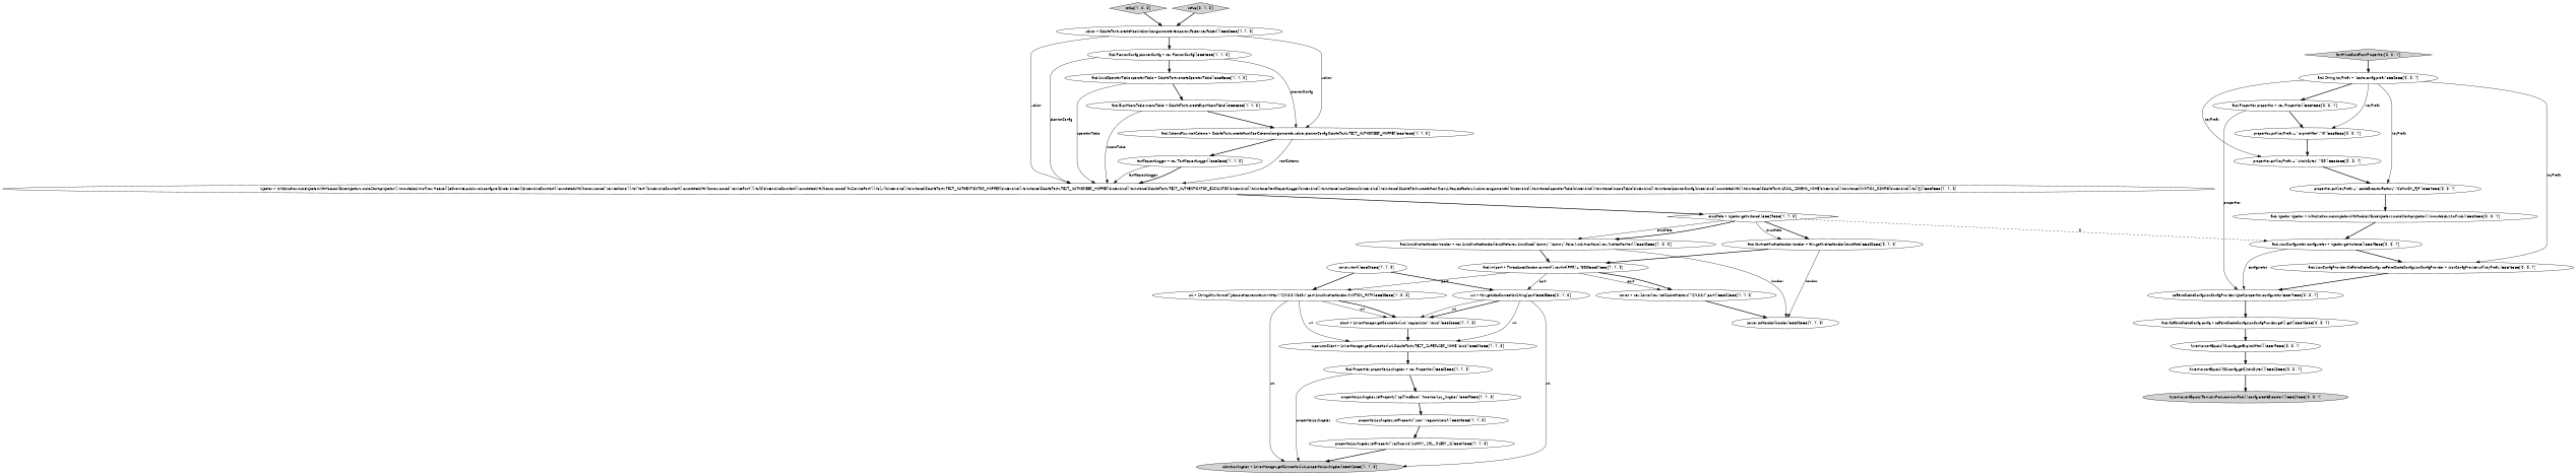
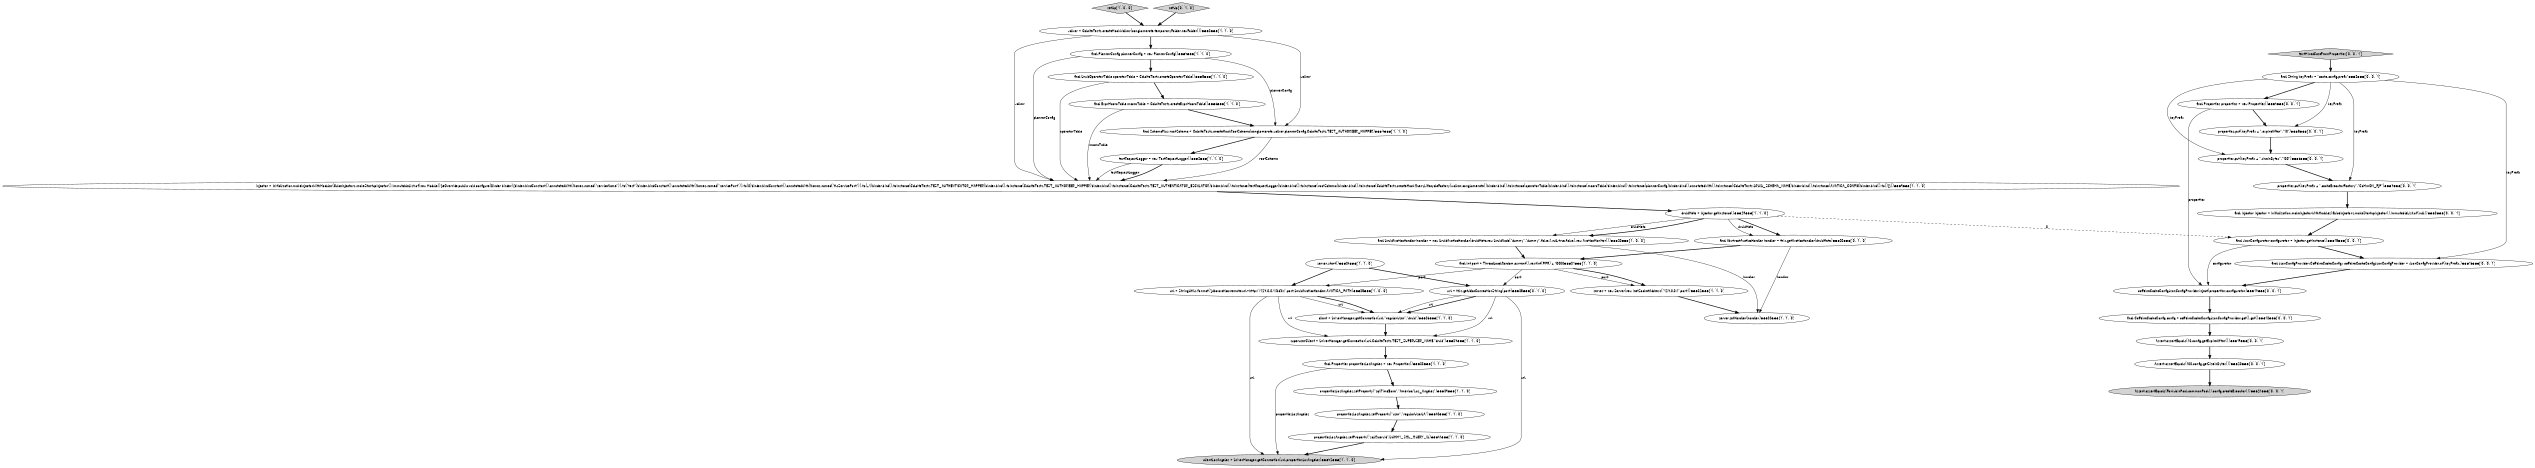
  digraph {
    fontname="Patrick Hand"
    node [fillcolor=white fontname="Patrick Hand" shape=ellipse style=filled]
    edge [fontname="Patrick Hand" style=bold]
    n1 [label="server.setHandler(handler)@@@33@@@['1', '1', '0']"]
    n2 [label="server.start()@@@34@@@['1', '1', '0']"]
    n3 [label="url = StringUtils.format(\"jdbc:avatica:remote:url=http://127.0.0.1:%d%s\",port,DruidAvaticaHandler.AVATICA_PATH)@@@35@@@['1', '0', '0']"]
    n4 [label="url = this.getJdbcConnectionString(port)@@@35@@@['0', '1', '0']"]
    n5 [label="final Properties properties = new Properties()@@@4@@@['0', '0', '1']"]
    n6 [label="properties.put(keyPrefix + \".expireAfter\",\"10\")@@@5@@@['0', '0', '1']"]
    n7 [label="caffeineCacheConfigJsonConfigProvider.inject(properties,configurator)@@@17@@@['0', '0', '1']"]
    n8 [label="properties.put(keyPrefix + \".sizeInBytes\",\"100\")@@@6@@@['0', '0', '1']"]
    n9 [label="final CaffeineCacheConfig config = caffeineCacheConfigJsonConfigProvider.get().get()@@@18@@@['0', '0', '1']"]
    n10 [label="walker = CalciteTests.createMockWalker(conglomerate,temporaryFolder.newFolder())@@@3@@@['1', '1', '0']"]
    n11 [label="final SchemaPlus rootSchema = CalciteTests.createMockRootSchema(conglomerate,walker,plannerConfig,CalciteTests.TEST_AUTHORIZER_MAPPER)@@@7@@@['1', '1', '0']"]
    n12 [label="injector = Initialization.makeInjectorWithModules(GuiceInjectors.makeStartupInjector(),ImmutableList.of(new Module(){@Override public void configure(Binder binder){binder.bindConstant().annotatedWith(Names.named(\"serviceName\")).to(\"test\")binder.bindConstant().annotatedWith(Names.named(\"servicePort\")).to(0)binder.bindConstant().annotatedWith(Names.named(\"tlsServicePort\")).to(-1)binder.bind().toInstance(CalciteTests.TEST_AUTHENTICATOR_MAPPER)binder.bind().toInstance(CalciteTests.TEST_AUTHORIZER_MAPPER)binder.bind().toInstance(CalciteTests.TEST_AUTHENTICATOR_ESCALATOR)binder.bind().toInstance(testRequestLogger)binder.bind().toInstance(rootSchema)binder.bind().toInstance(CalciteTests.createMockQueryLifecycleFactory(walker,conglomerate))binder.bind().toInstance(operatorTable)binder.bind().toInstance(macroTable)binder.bind().toInstance(plannerConfig)binder.bind().annotatedWith().toInstance(CalciteTests.DRUID_SCHEMA_NAME)binder.bind().toInstance(AVATICA_CONFIG)binder.bind().to()}}))@@@9@@@['1', '1', '0']"]
    n13 [label="final PlannerConfig plannerConfig = new PlannerConfig()@@@4@@@['1', '1', '0']"]
    n14 [label="testRequestLogger = new TestRequestLogger()@@@8@@@['1', '1', '0']"]
-   n15 [label="druidMeta = injector.getInstance()@@@29@@@['1', '1', '0']" shape=diamond]
+   n15 [label="druidMeta = injector.getInstance()@@@29@@@['1', '1', '0']"]
    n16 [label="final DruidOperatorTable operatorTable = CalciteTests.createOperatorTable()@@@5@@@['1', '1', '0']"]
    n17 [label="properties.put(keyPrefix + \".cacheExecutorFactory\",\"CoMmON_FjP\")@@@7@@@['0', '0', '1']"]
    n18 [label="final Injector injector = Initialization.makeInjectorWithModules(GuiceInjectors.makeStartupInjector(),ImmutableList.of(null))@@@8@@@['0', '0', '1']"]
    n19 [label="final JsonConfigurator configurator = injector.getInstance()@@@15@@@['0', '0', '1']"]
    n20 [label="superuserClient = DriverManager.getConnection(url,CalciteTests.TEST_SUPERUSER_NAME,\"druid\")@@@37@@@['1', '1', '0']"]
    n21 [label="client = DriverManager.getConnection(url,\"regularUser\",\"druid\")@@@36@@@['1', '1', '0']"]
    n22 [fillcolor=lightgray label="clientLosAngeles = DriverManager.getConnection(url,propertiesLosAngeles)@@@42@@@['1', '1', '0']"]
    n23 [label="final Properties propertiesLosAngeles = new Properties()@@@38@@@['1', '1', '0']"]
    n24 [label="Assert.assertEquals(100,config.getSizeInBytes())@@@20@@@['0', '0', '1']"]
    n25 [fillcolor=lightgray label="Assert.assertEquals(ForkJoinPool.commonPool(),config.createExecutor())@@@21@@@['0', '0', '1']"]
    n26 [label="final JsonConfigProvider<CaffeineCacheConfig> caffeineCacheConfigJsonConfigProvider = JsonConfigProvider.of(keyPrefix,)@@@16@@@['0', '0', '1']"]
    n27 [label="final ExprMacroTable macroTable = CalciteTests.createExprMacroTable()@@@6@@@['1', '1', '0']"]
    n28 [label="server = new Server(new InetSocketAddress(\"127.0.0.1\",port))@@@32@@@['1', '1', '0']"]
    n29 [label="final DruidAvaticaHandler handler = new DruidAvaticaHandler(druidMeta,new DruidNode(\"dummy\",\"dummy\",false,1,null,true,false),new AvaticaMonitor())@@@30@@@['1', '0', '0']"]
    n30 [label="final AbstractAvaticaHandler handler = this.getAvaticaHandler(druidMeta)@@@30@@@['0', '1', '0']"]
    n31 [label="final int port = ThreadLocalRandom.current().nextInt(9999) + 10000@@@31@@@['1', '1', '0']"]
    n32 [fillcolor=lightgray label="setUp['1', '0', '0']" shape=diamond]
    n33 [fillcolor=lightgray label="testMixedCaseFromProperties['0', '0', '1']" shape=diamond]
    n34 [label="final String keyPrefix = \"cache.config.prefix\"@@@3@@@['0', '0', '1']"]
    n35 [label="propertiesLosAngeles.setProperty(\"sqlTimeZone\",\"America/Los_Angeles\")@@@39@@@['1', '1', '0']"]
    n36 [label="propertiesLosAngeles.setProperty(\"sqlQueryId\",DUMMY_SQL_QUERY_ID)@@@41@@@['1', '1', '0']"]
    n37 [label="Assert.assertEquals(10,config.getExpireAfter())@@@19@@@['0', '0', '1']"]
    n38 [fillcolor=lightgray label="setUp['0', '1', '0']" shape=diamond]
    n39 [label="propertiesLosAngeles.setProperty(\"user\",\"regularUserLA\")@@@40@@@['1', '1', '0']"]
    n2 -> n3
    n2 -> n4
    n3 -> n20 [label=url style=solid]
    n3 -> n21 [label=url style=solid]
    n3 -> n21
    n3 -> n22 [label=url style=solid]
    n4 -> n20 [label=url style=solid]
    n4 -> n21
    n4 -> n21 [label=url style=solid]
    n4 -> n22 [label=url style=solid]
    n5 -> n6
    n5 -> n7 [label=properties style=solid]
    n6 -> n8
    n7 -> n9
    n8 -> n17
    n9 -> n37
    n10 -> n11 [label=walker style=solid]
    n10 -> n12 [label=walker style=solid]
    n10 -> n13
    n11 -> n12 [label=rootSchema style=solid]
    n11 -> n14
    n12 -> n15
    n13 -> n11 [label=plannerConfig style=solid]
    n13 -> n12 [label=plannerConfig style=solid]
    n13 -> n16
    n14 -> n12
    n14 -> n12 [label=testRequestLogger style=solid]
    n15 -> n19 [label=0 style=dashed]
    n15 -> n29 [label=druidMeta style=solid]
    n15 -> n29
    n15 -> n30
    n15 -> n30 [label=druidMeta style=solid]
    n16 -> n12 [label=operatorTable style=solid]
    n16 -> n27
    n17 -> n18
    n18 -> n19
    n19 -> n7 [label=configurator style=solid]
    n19 -> n26
    n20 -> n23
    n21 -> n20
    n23 -> n22 [label=propertiesLosAngeles style=solid]
    n23 -> n35
    n24 -> n25
    n26 -> n7
    n27 -> n11
    n27 -> n12 [label=macroTable style=solid]
    n28 -> n1
    n29 -> n1 [label=handler style=solid]
    n29 -> n31
    n30 -> n1 [label=handler style=solid]
    n30 -> n31
    n31 -> n3 [label=port style=solid]
    n31 -> n4 [label=port style=solid]
    n31 -> n28 [label=port style=solid]
    n31 -> n28
    n32 -> n10
    n33 -> n34
    n34 -> n5
    n34 -> n6 [label=keyPrefix style=solid]
    n34 -> n8 [label=keyPrefix style=solid]
    n34 -> n17 [label=keyPrefix style=solid]
    n34 -> n26 [label=keyPrefix style=solid]
    n35 -> n39
    n36 -> n22
    n37 -> n24
    n38 -> n10
    n39 -> n36
  }
